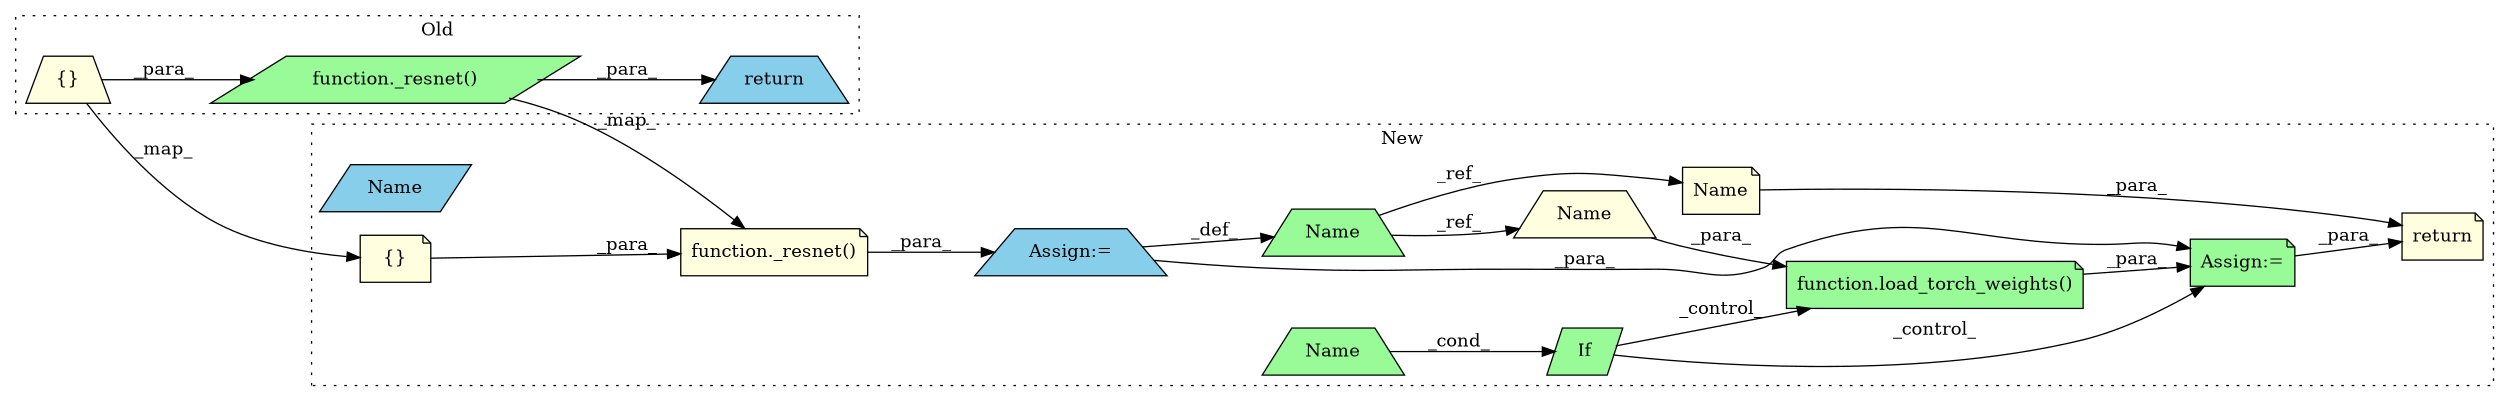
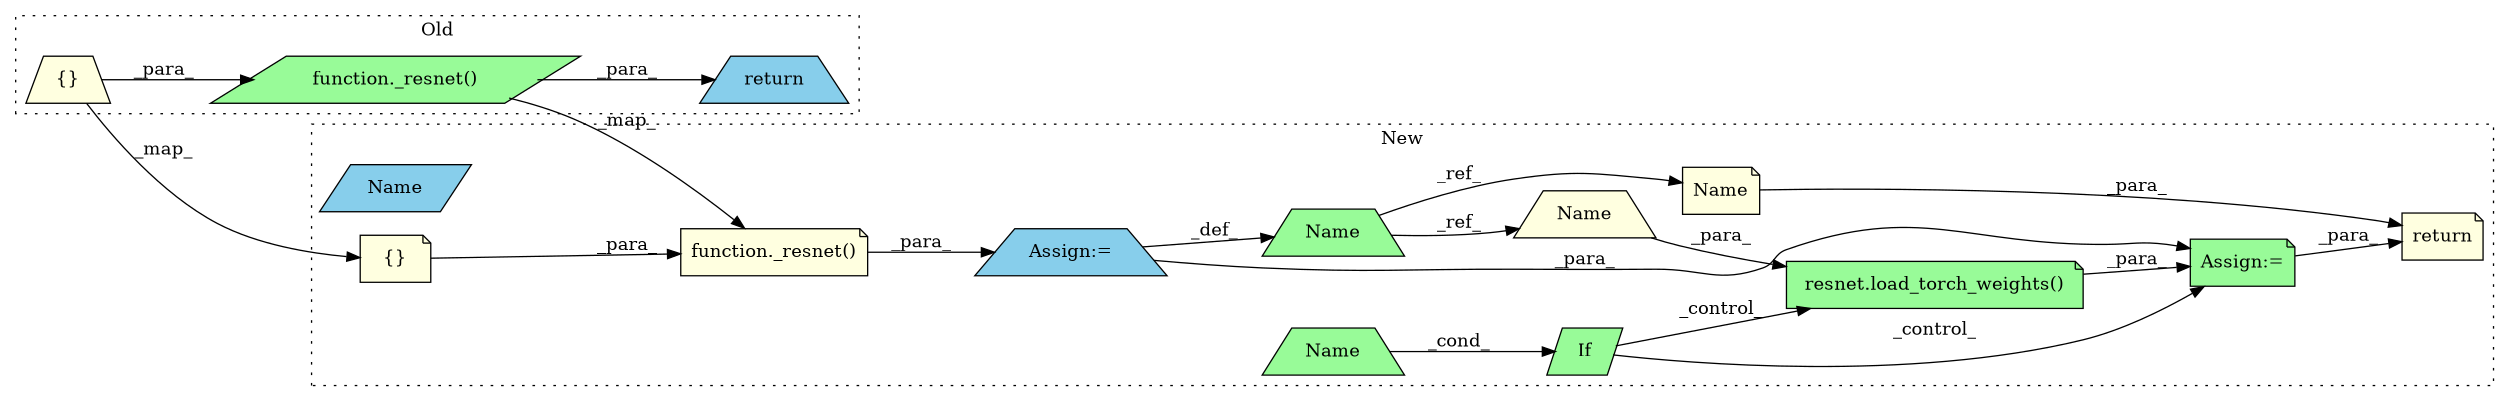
  digraph {
    rankdir=LR
    node [a=87 l=3 s=15009 shape=note style=filled fillcolor=palegreen]
-   n1 [a=75 l="19,37" label="function.load_torch_weights()" s="15037,15061"]
+   n1 [a=75 l="19,37" label="resnet.load_torch_weights()" s="15037,15061"]
    n2 [a=96 label=If s=15006 shape=parallelogram]
    n3 [l=10 label=Name shape=parallelogram fillcolor=skyblue]
    n4 [a=68 label="Assign:=" s=15034]
    n5 [l=5 label=Name s=14943 shape=trapezium]
    n6 [a=93 l=7 label=return s=15103 fillcolor=lightyellow]
    n7 [a=68 label="Assign:=" s=14948 shape=trapezium fillcolor=skyblue]
    n8 [a=59 l="1,0" label="{}" s="14977,14989" fillcolor=lightyellow]
    n9 [a=75 l="8,11" label="function._resnet()" s="14951,14990" fillcolor=lightyellow]
    n10 [l=5 label=Name s=15110 fillcolor=lightyellow]
    n11 [l=5 label=Name s=15056 shape=trapezium fillcolor=lightyellow]
    n12 [l=10 label=Name shape=trapezium]
    n13 [a=93 l=7 label=return s=13358 shape=trapezium fillcolor=skyblue]
    n14 [a=59 l="1,0" label="{}" s="13391,13403" shape=trapezium fillcolor=lightyellow]
    n15 [a=75 l="8,11" label="function._resnet()" s="13365,13404" shape=parallelogram]
    subgraph cluster_1 {
      label=New
      style=dotted
      n1
      n2
      n3
      n4
      n5
      n6
      n7
      n8
      n9
      n10
      n11
      n12
    }
    subgraph cluster_2 {
      label=Old
      style=dotted
      n13
      n14
      n15
    }
    n1 -> n4 [label=_para_]
    n2 -> n1 [label=_control_]
    n2 -> n4 [label=_control_]
    n4 -> n6 [label=_para_]
    n5 -> n10 [label=_ref_]
    n5 -> n11 [label=_ref_]
    n7 -> n4 [label=_para_]
    n7 -> n5 [label=_def_]
    n8 -> n9 [label=_para_]
    n9 -> n7 [label=_para_]
    n10 -> n6 [label=_para_]
    n11 -> n1 [label=_para_]
    n12 -> n2 [label=_cond_]
    n14 -> n8 [label=_map_]
    n14 -> n15 [label=_para_]
    n15 -> n9 [label=_map_]
    n15 -> n13 [label=_para_]
  }
